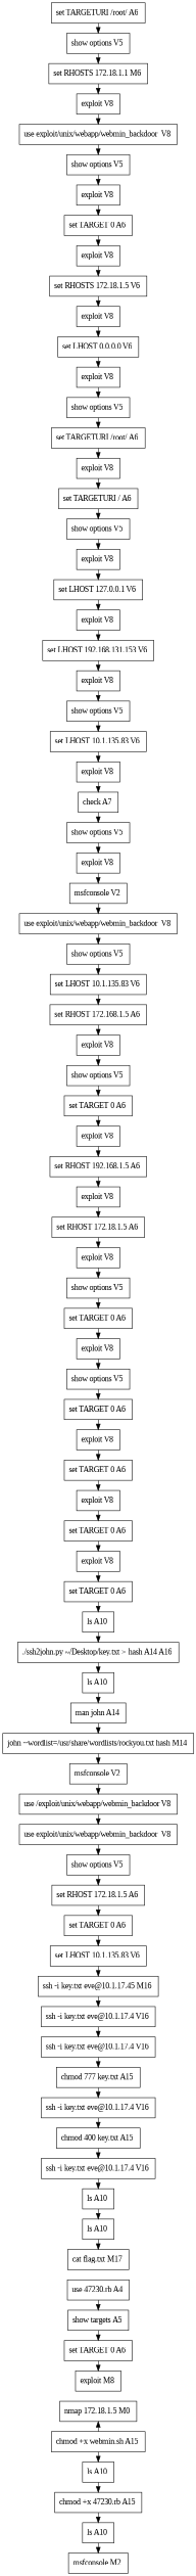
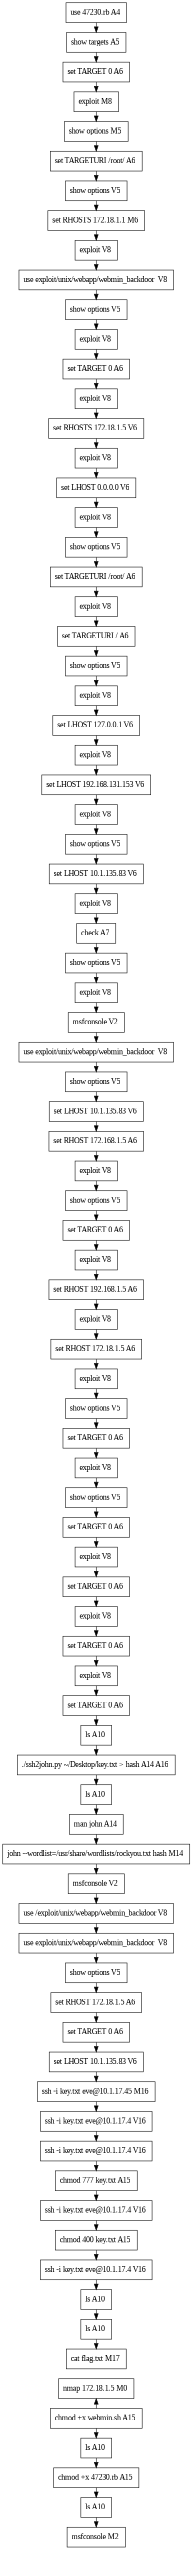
  digraph {
    fontname="Liberation Serif"
    rankdir=LR
    node [fontname="Liberation Serif" shape=box]
    edge [constraint=false fontname="Liberation Serif"]
    n1 [label="nmap 172.18.1.5 M0 "]
    n2 [label="chmod +x webmin.sh A15 "]
    n3 [label="ls A10 "]
    n4 [label="chmod +x 47230.rb A15 "]
    n5 [label="ls A10 "]
    n6 [label="msfconsole M2 "]
    n7 [label="use 47230.rb A4 "]
    n8 [label="show targets A5 "]
    n9 [label="set TARGET 0 A6 "]
    n10 [label="exploit M8 "]
+   n11 [label="show options M5 "]
    n12 [label="set TARGETURI /root/ A6 "]
    n13 [label="show options V5 "]
    n14 [label="set RHOSTS 172.18.1.1 M6 "]
    n15 [label="exploit V8 "]
    n16 [label="use exploit/unix/webapp/webmin_backdoor  V8 "]
    n17 [label="show options V5 "]
    n18 [label="exploit V8 "]
    n19 [label="set TARGET 0 A6 "]
    n20 [label="exploit V8 "]
    n21 [label="set RHOSTS 172.18.1.5 V6 "]
    n22 [label="exploit V8 "]
    n23 [label="set LHOST 0.0.0.0 V6 "]
    n24 [label="exploit V8 "]
    n25 [label="show options V5 "]
    n26 [label="set TARGETURI /root/ A6 "]
    n27 [label="exploit V8 "]
    n28 [label="set TARGETURI / A6 "]
    n29 [label="show options V5 "]
    n30 [label="exploit V8 "]
    n31 [label="set LHOST 127.0.0.1 V6 "]
    n32 [label="exploit V8 "]
    n33 [label="set LHOST 192.168.131.153 V6 "]
    n34 [label="exploit V8 "]
    n35 [label="show options V5 "]
    n36 [label="set LHOST 10.1.135.83 V6 "]
    n37 [label="exploit V8 "]
    n38 [label="check A7 "]
    n39 [label="show options V5 "]
    n40 [label="exploit V8 "]
    n41 [label="msfconsole V2 "]
    n42 [label="use exploit/unix/webapp/webmin_backdoor  V8 "]
    n43 [label="show options V5 "]
    n44 [label="set LHOST 10.1.135.83 V6 "]
    n45 [label="set RHOST 172.168.1.5 A6 "]
    n46 [label="exploit V8 "]
    n47 [label="show options V5 "]
    n48 [label="set TARGET 0 A6 "]
    n49 [label="exploit V8 "]
    n50 [label="set RHOST 192.168.1.5 A6 "]
    n51 [label="exploit V8 "]
    n52 [label="set RHOST 172.18.1.5 A6 "]
    n53 [label="exploit V8 "]
    n54 [label="show options V5 "]
    n55 [label="set TARGET 0 A6 "]
    n56 [label="exploit V8 "]
    n57 [label="show options V5 "]
    n58 [label="set TARGET 0 A6 "]
    n59 [label="exploit V8 "]
    n60 [label="set TARGET 0 A6 "]
    n61 [label="exploit V8 "]
    n62 [label="set TARGET 0 A6 "]
    n63 [label="exploit V8 "]
    n64 [label="set TARGET 0 A6 "]
    n65 [label="ls A10 "]
    n66 [label="./ssh2john.py ~/Desktop/key.txt > hash A14 A16 "]
    n67 [label="ls A10 "]
    n68 [label="man john A14 "]
    n69 [label="john --wordlist=/usr/share/wordlists/rockyou.txt hash M14 "]
    n70 [label="msfconsole V2 "]
    n71 [label="use /exploit/unix/webapp/webmin_backdoor V8 "]
    n72 [label="use exploit/unix/webapp/webmin_backdoor  V8 "]
    n73 [label="show options V5 "]
    n74 [label="set RHOST 172.18.1.5 A6 "]
    n75 [label="set TARGET 0 A6 "]
    n76 [label="set LHOST 10.1.135.83 V6 "]
    n77 [label="ssh -i key.txt eve@10.1.17.45 M16 "]
    n78 [label="ssh -i key.txt eve@10.1.17.4 V16 "]
    n79 [label="ssh -i key.txt eve@10.1.17.4 V16 "]
    n80 [label="chmod 777 key.txt A15 "]
    n81 [label="ssh -i key.txt eve@10.1.17.4 V16 "]
    n82 [label="chmod 400 key.txt A15 "]
    n83 [label="ssh -i key.txt eve@10.1.17.4 V16 "]
    n84 [label="ls A10 "]
    n85 [label="ls A10 "]
    n86 [label="cat flag.txt M17 "]
    n2 -> n1
    n2 -> n3
    n3 -> n4
    n4 -> n5
    n5 -> n6
    n7 -> n8
    n8 -> n9
    n9 -> n10
+   n10 -> n11
+   n11 -> n12
    n12 -> n13
    n13 -> n14
    n14 -> n15
    n15 -> n16
    n16 -> n17
    n17 -> n18
    n18 -> n19
    n19 -> n20
    n20 -> n21
    n21 -> n22
    n22 -> n23
    n23 -> n24
    n24 -> n25
    n25 -> n26
    n26 -> n27
    n27 -> n28
    n28 -> n29
    n29 -> n30
    n30 -> n31
    n31 -> n32
    n32 -> n33
    n33 -> n34
    n34 -> n35
    n35 -> n36
    n36 -> n37
    n37 -> n38
    n38 -> n39
    n39 -> n40
    n40 -> n41
    n41 -> n42
    n42 -> n43
    n43 -> n44
    n44 -> n45
    n45 -> n46
    n46 -> n47
    n47 -> n48
    n48 -> n49
    n49 -> n50
    n50 -> n51
    n51 -> n52
    n52 -> n53
    n53 -> n54
    n54 -> n55
    n55 -> n56
    n56 -> n57
    n57 -> n58
    n58 -> n59
    n59 -> n60
    n60 -> n61
    n61 -> n62
    n62 -> n63
    n63 -> n64
    n64 -> n65
    n65 -> n66
    n66 -> n67
    n67 -> n68
    n68 -> n69
    n69 -> n70
    n70 -> n71
    n71 -> n72
    n72 -> n73
    n73 -> n74
    n74 -> n75
    n75 -> n76
    n76 -> n77
    n77 -> n78
    n78 -> n79
    n79 -> n80
    n80 -> n81
    n81 -> n82
    n82 -> n83
    n83 -> n84
    n84 -> n85
    n85 -> n86
  }
